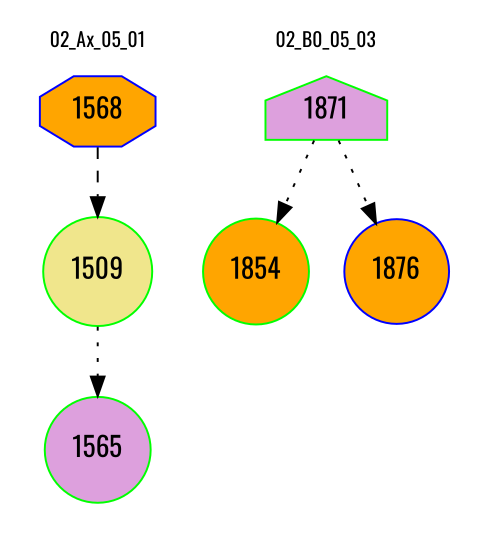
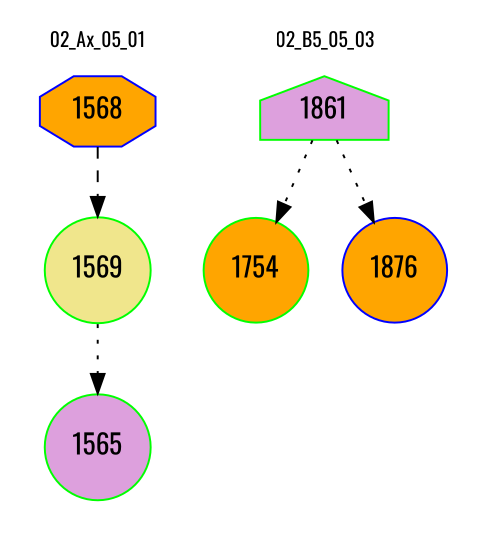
  digraph {
    fontname=Oswald
    node [color=green fillcolor=orange fontname=Oswald shape=circle style=filled]
    edge [color=black fontname=Oswald style=dotted]
-   n1 [fillcolor=khaki label=1509]
+   n1 [fillcolor=khaki label=1569]
    n2 [fillcolor=plum label=1565]
    n3 [color=blue label=1568 shape=octagon]
-   n4 [fillcolor=plum label=1871 shape=house]
-   n5 [label=1854]
+   n4 [fillcolor=plum label=1861 shape=house]
+   n5 [label=1754]
    n6 [color=blue label=1876]
    subgraph cluster_1 {
      color=white
      fontsize=10
      label="02_Ax_05_01"
      n1
      n2
      n3
    }
    subgraph cluster_2 {
      color=white
      fontsize=10
-     label="02_B0_05_03"
+     label="02_B5_05_03"
      n4
      n5
      n6
    }
    n1 -> n2
    n3 -> n1 [style=dashed]
    n4 -> n5
    n4 -> n6
  }
